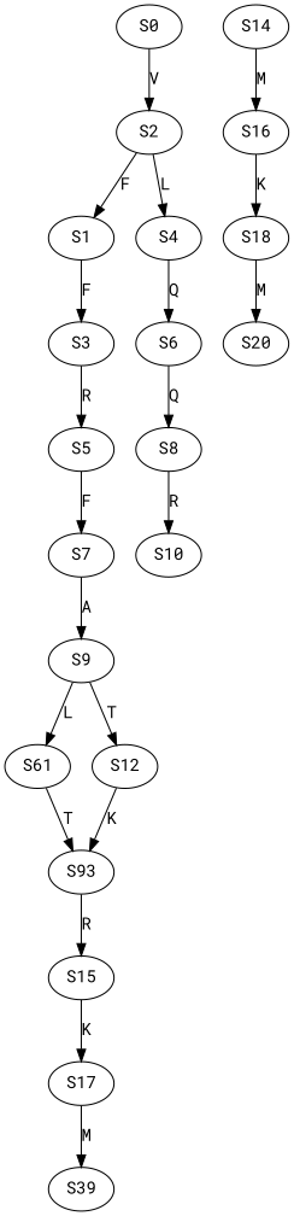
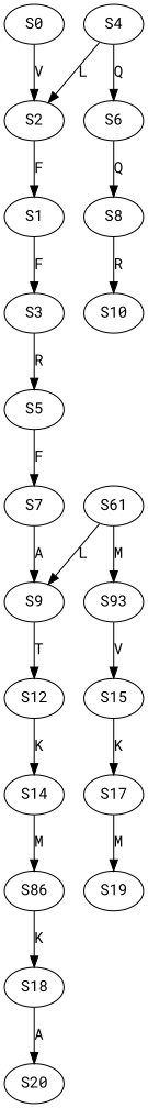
  strict digraph {
    fontname="Roboto Mono"
    node [fontname="Roboto Mono"]
    edge [fontname="Roboto Mono"]
    S0
    S2
    S1
    S3
    S4
    S5
    S6
    S7
    S8
    S9
    S10
    n12 [label=S61]
    S12
    n14 [label=S93]
    S14
    S15
-   S16
+   S16 [label=S86]
    S17
    S18
-   S19 [label=S39]
+   S19
    S20
    S0 -> S2 [label=V]
    S2 -> S1 [label=F]
-   S2 -> S4 [label=L]
+   S4 -> S2 [label=L]
    S1 -> S3 [label=F]
    S3 -> S5 [label=R]
    S4 -> S6 [label=Q]
    S5 -> S7 [label=F]
    S6 -> S8 [label=Q]
    S7 -> S9 [label=A]
    S8 -> S10 [label=R]
-   S9 -> n12 [label=L]
+   n12 -> S9 [label=L]
    S9 -> S12 [label=T]
-   n12 -> n14 [label=T]
-   S12 -> n14 [label=K]
-   n14 -> S15 [label=R]
+   n12 -> n14 [label=M]
+   S12 -> S14 [label=K]
+   n14 -> S15 [label=V]
    S14 -> S16 [label=M]
    S15 -> S17 [label=K]
    S16 -> S18 [label=K]
    S17 -> S19 [label=M]
-   S18 -> S20 [label=M]
+   S18 -> S20 [label=A]
  }
